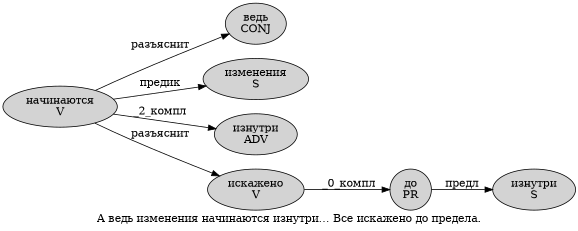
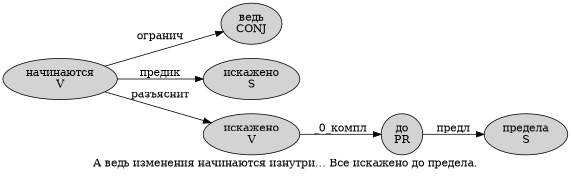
  digraph {
    label="А ведь изменения начинаются изнутри… Все искажено до предела."
    rankdir=LR
    node [fillcolor=lightgray penwidth=1 shape=ellipse style=filled]
    n1 [label="начинаются\nV"]
    n2 [label="ведь\nCONJ"]
-   n3 [label="изменения\nS"]
-   n4 [label="изнутри\nADV"]
+   n3 [label="искажено\nS"]
    n5 [label="искажено\nV"]
    n6 [label="до\nPR"]
-   n7 [label="изнутри\nS"]
-   n1 -> n2 [label="разъяснит"]
+   n7 [label="предела\nS"]
+   n1 -> n2 [label="огранич"]
    n1 -> n3 [label="предик"]
-   n1 -> n4 [label="_2_компл"]
    n1 -> n5 [label="разъяснит"]
    n5 -> n6 [label="_0_компл"]
    n6 -> n7 [label="предл"]
  }
